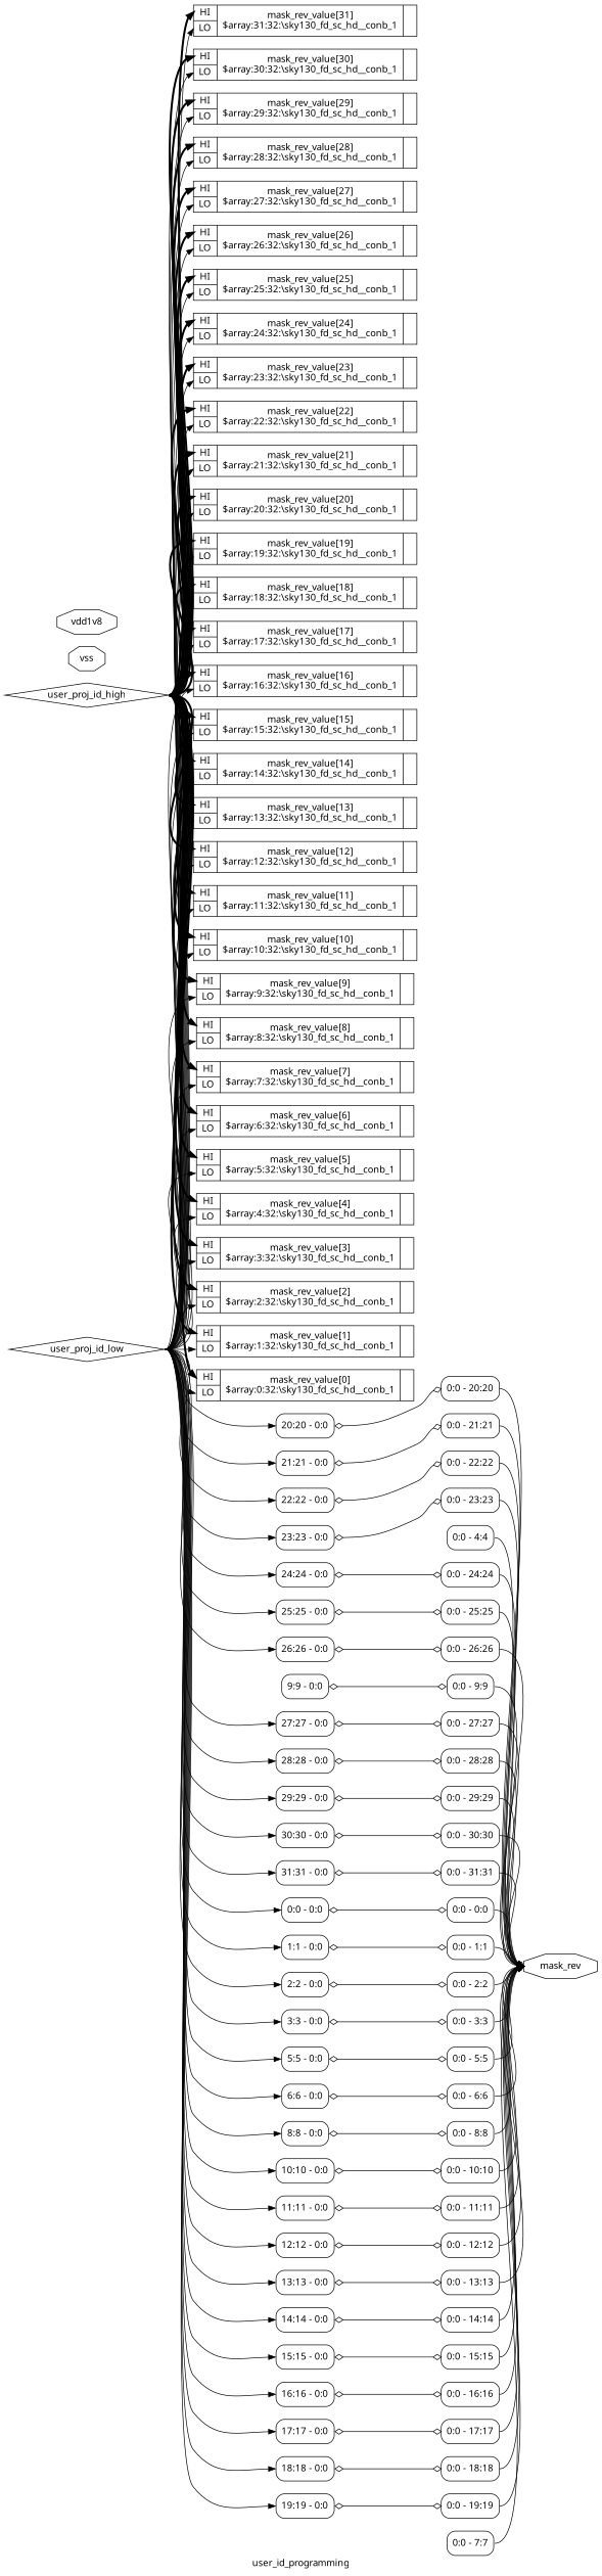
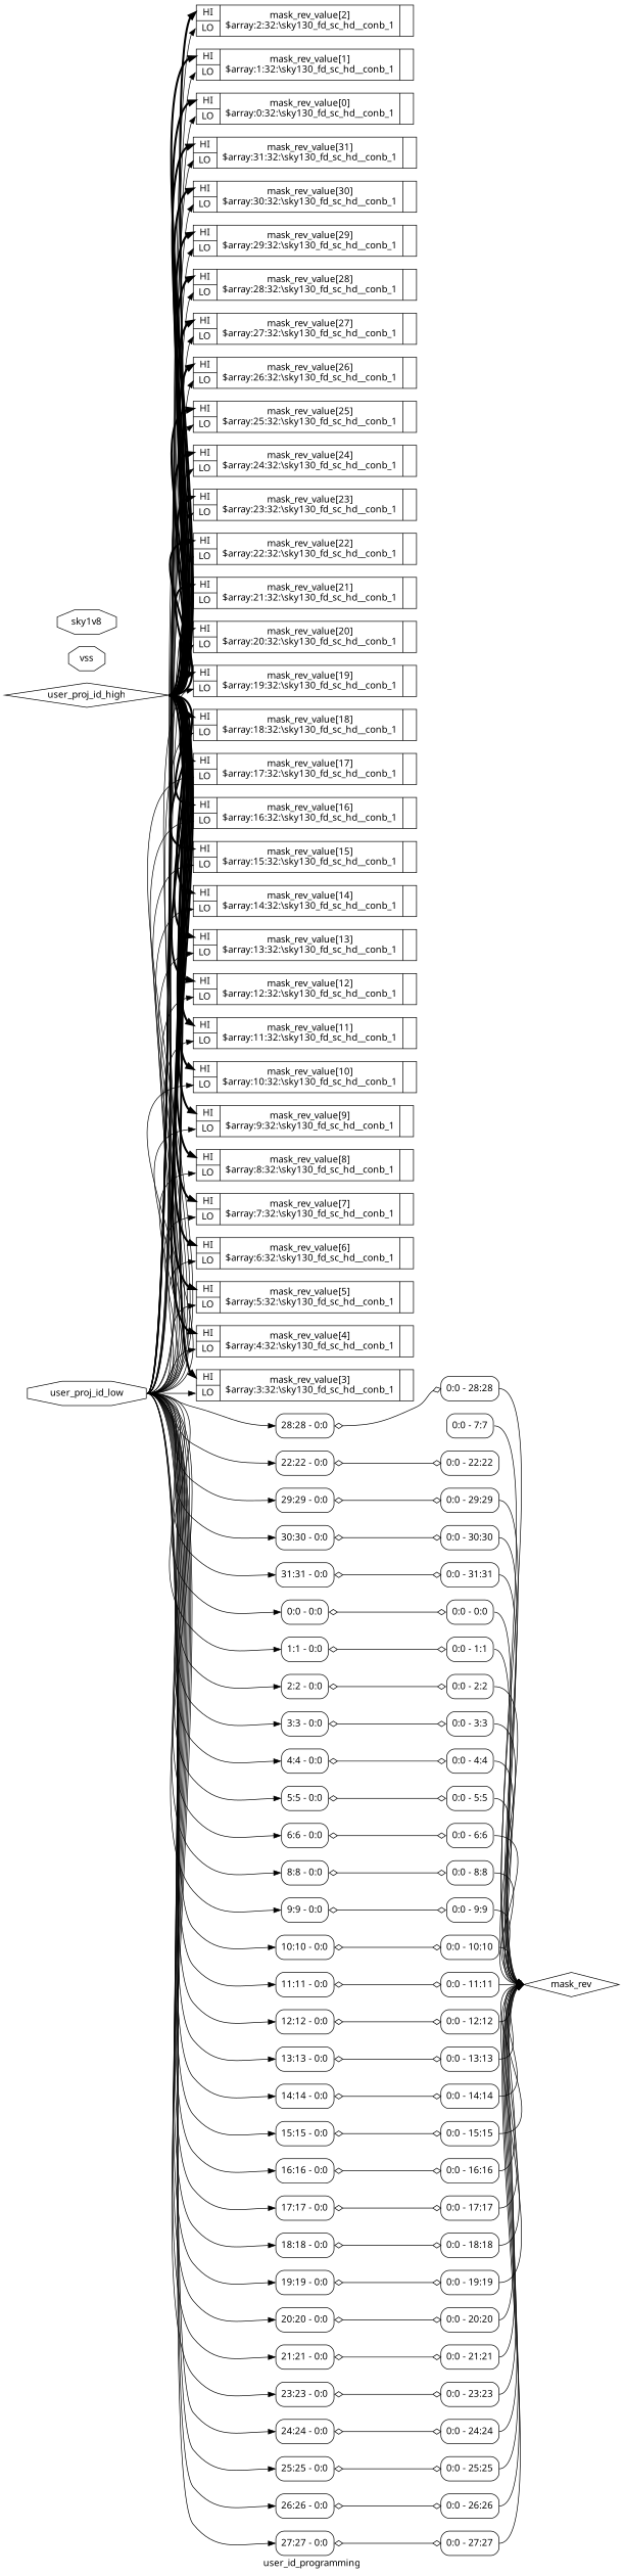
  digraph {
    fontname="Noto Sans"
    label=user_id_programming
    rankdir=LR
    remincross=true
    node [fontname="Noto Sans" shape=record style=rounded]
    edge [color=black fontname="Noto Sans" headport=w tailport=e]
-   n1 [color=black fontcolor=black label=user_proj_id_low shape=diamond style=""]
+   n1 [color=black fontcolor=black label=user_proj_id_low shape=octagon style=""]
    n2 [label="{{<p6> HI|<p7> LO}|mask_rev_value[31]\n$array:31:32:\\sky130_fd_sc_hd__conb_1|{}}" style=""]
    n3 [label="{{<p6> HI|<p7> LO}|mask_rev_value[30]\n$array:30:32:\\sky130_fd_sc_hd__conb_1|{}}" style=""]
    n4 [label="{{<p6> HI|<p7> LO}|mask_rev_value[29]\n$array:29:32:\\sky130_fd_sc_hd__conb_1|{}}" style=""]
    n5 [label="{{<p6> HI|<p7> LO}|mask_rev_value[28]\n$array:28:32:\\sky130_fd_sc_hd__conb_1|{}}" style=""]
    n6 [label="{{<p6> HI|<p7> LO}|mask_rev_value[27]\n$array:27:32:\\sky130_fd_sc_hd__conb_1|{}}" style=""]
    n7 [label="{{<p6> HI|<p7> LO}|mask_rev_value[26]\n$array:26:32:\\sky130_fd_sc_hd__conb_1|{}}" style=""]
    n8 [label="{{<p6> HI|<p7> LO}|mask_rev_value[25]\n$array:25:32:\\sky130_fd_sc_hd__conb_1|{}}" style=""]
    n9 [label="{{<p6> HI|<p7> LO}|mask_rev_value[24]\n$array:24:32:\\sky130_fd_sc_hd__conb_1|{}}" style=""]
    n10 [label="{{<p6> HI|<p7> LO}|mask_rev_value[23]\n$array:23:32:\\sky130_fd_sc_hd__conb_1|{}}" style=""]
    n11 [label="{{<p6> HI|<p7> LO}|mask_rev_value[22]\n$array:22:32:\\sky130_fd_sc_hd__conb_1|{}}" style=""]
    n12 [label="{{<p6> HI|<p7> LO}|mask_rev_value[21]\n$array:21:32:\\sky130_fd_sc_hd__conb_1|{}}" style=""]
    n13 [label="{{<p6> HI|<p7> LO}|mask_rev_value[20]\n$array:20:32:\\sky130_fd_sc_hd__conb_1|{}}" style=""]
    n14 [label="{{<p6> HI|<p7> LO}|mask_rev_value[19]\n$array:19:32:\\sky130_fd_sc_hd__conb_1|{}}" style=""]
    n15 [label="{{<p6> HI|<p7> LO}|mask_rev_value[18]\n$array:18:32:\\sky130_fd_sc_hd__conb_1|{}}" style=""]
    n16 [label="{{<p6> HI|<p7> LO}|mask_rev_value[17]\n$array:17:32:\\sky130_fd_sc_hd__conb_1|{}}" style=""]
    n17 [label="{{<p6> HI|<p7> LO}|mask_rev_value[16]\n$array:16:32:\\sky130_fd_sc_hd__conb_1|{}}" style=""]
    n18 [label="{{<p6> HI|<p7> LO}|mask_rev_value[15]\n$array:15:32:\\sky130_fd_sc_hd__conb_1|{}}" style=""]
    n19 [label="{{<p6> HI|<p7> LO}|mask_rev_value[14]\n$array:14:32:\\sky130_fd_sc_hd__conb_1|{}}" style=""]
    n20 [label="{{<p6> HI|<p7> LO}|mask_rev_value[13]\n$array:13:32:\\sky130_fd_sc_hd__conb_1|{}}" style=""]
    n21 [label="{{<p6> HI|<p7> LO}|mask_rev_value[12]\n$array:12:32:\\sky130_fd_sc_hd__conb_1|{}}" style=""]
    n22 [label="{{<p6> HI|<p7> LO}|mask_rev_value[11]\n$array:11:32:\\sky130_fd_sc_hd__conb_1|{}}" style=""]
    n23 [label="{{<p6> HI|<p7> LO}|mask_rev_value[10]\n$array:10:32:\\sky130_fd_sc_hd__conb_1|{}}" style=""]
    n24 [label="{{<p6> HI|<p7> LO}|mask_rev_value[9]\n$array:9:32:\\sky130_fd_sc_hd__conb_1|{}}" style=""]
    n25 [label="{{<p6> HI|<p7> LO}|mask_rev_value[8]\n$array:8:32:\\sky130_fd_sc_hd__conb_1|{}}" style=""]
    n26 [label="{{<p6> HI|<p7> LO}|mask_rev_value[7]\n$array:7:32:\\sky130_fd_sc_hd__conb_1|{}}" style=""]
    n27 [label="{{<p6> HI|<p7> LO}|mask_rev_value[6]\n$array:6:32:\\sky130_fd_sc_hd__conb_1|{}}" style=""]
    n28 [label="{{<p6> HI|<p7> LO}|mask_rev_value[5]\n$array:5:32:\\sky130_fd_sc_hd__conb_1|{}}" style=""]
    n29 [label="{{<p6> HI|<p7> LO}|mask_rev_value[4]\n$array:4:32:\\sky130_fd_sc_hd__conb_1|{}}" style=""]
    n30 [label="{{<p6> HI|<p7> LO}|mask_rev_value[3]\n$array:3:32:\\sky130_fd_sc_hd__conb_1|{}}" style=""]
    n31 [label="{{<p6> HI|<p7> LO}|mask_rev_value[2]\n$array:2:32:\\sky130_fd_sc_hd__conb_1|{}}" style=""]
    n32 [label="{{<p6> HI|<p7> LO}|mask_rev_value[1]\n$array:1:32:\\sky130_fd_sc_hd__conb_1|{}}" style=""]
    n33 [label="{{<p6> HI|<p7> LO}|mask_rev_value[0]\n$array:0:32:\\sky130_fd_sc_hd__conb_1|{}}" style=""]
    n34 [label="<s0> 0:0 - 0:0 "]
    n35 [label="<s0> 1:1 - 0:0 "]
    n36 [label="<s0> 2:2 - 0:0 "]
    n37 [label="<s0> 3:3 - 0:0 "]
+   n38 [label="<s0> 4:4 - 0:0 "]
    n39 [label="<s0> 5:5 - 0:0 "]
    n40 [label="<s0> 6:6 - 0:0 "]
    n41 [label="<s0> 8:8 - 0:0 "]
    n42 [label="<s0> 9:9 - 0:0 "]
    n43 [label="<s0> 10:10 - 0:0 "]
    n44 [label="<s0> 11:11 - 0:0 "]
    n45 [label="<s0> 12:12 - 0:0 "]
    n46 [label="<s0> 13:13 - 0:0 "]
    n47 [label="<s0> 14:14 - 0:0 "]
    n48 [label="<s0> 15:15 - 0:0 "]
    n49 [label="<s0> 16:16 - 0:0 "]
    n50 [label="<s0> 17:17 - 0:0 "]
    n51 [label="<s0> 18:18 - 0:0 "]
    n52 [label="<s0> 19:19 - 0:0 "]
    n53 [label="<s0> 20:20 - 0:0 "]
    n54 [label="<s0> 21:21 - 0:0 "]
    n55 [label="<s0> 22:22 - 0:0 "]
    n56 [label="<s0> 23:23 - 0:0 "]
    n57 [label="<s0> 24:24 - 0:0 "]
    n58 [label="<s0> 25:25 - 0:0 "]
    n59 [label="<s0> 26:26 - 0:0 "]
    n60 [label="<s0> 27:27 - 0:0 "]
    n61 [label="<s0> 28:28 - 0:0 "]
    n62 [label="<s0> 29:29 - 0:0 "]
    n63 [label="<s0> 30:30 - 0:0 "]
    n64 [label="<s0> 31:31 - 0:0 "]
    n65 [label="<s0> 0:0 - 0:0 "]
    n66 [label="<s0> 0:0 - 1:1 "]
    n67 [label="<s0> 0:0 - 2:2 "]
    n68 [label="<s0> 0:0 - 3:3 "]
    n69 [label="<s0> 0:0 - 4:4 "]
    n70 [label="<s0> 0:0 - 5:5 "]
    n71 [label="<s0> 0:0 - 6:6 "]
    n72 [label="<s0> 0:0 - 8:8 "]
    n73 [label="<s0> 0:0 - 9:9 "]
    n74 [label="<s0> 0:0 - 10:10 "]
    n75 [label="<s0> 0:0 - 11:11 "]
    n76 [label="<s0> 0:0 - 12:12 "]
    n77 [label="<s0> 0:0 - 13:13 "]
    n78 [label="<s0> 0:0 - 14:14 "]
    n79 [label="<s0> 0:0 - 15:15 "]
    n80 [label="<s0> 0:0 - 16:16 "]
    n81 [label="<s0> 0:0 - 17:17 "]
    n82 [label="<s0> 0:0 - 18:18 "]
    n83 [label="<s0> 0:0 - 19:19 "]
    n84 [label="<s0> 0:0 - 20:20 "]
    n85 [label="<s0> 0:0 - 21:21 "]
    n86 [label="<s0> 0:0 - 22:22 "]
    n87 [label="<s0> 0:0 - 23:23 "]
    n88 [label="<s0> 0:0 - 24:24 "]
    n89 [label="<s0> 0:0 - 25:25 "]
    n90 [label="<s0> 0:0 - 26:26 "]
    n91 [label="<s0> 0:0 - 27:27 "]
    n92 [label="<s0> 0:0 - 28:28 "]
    n93 [label="<s0> 0:0 - 29:29 "]
    n94 [label="<s0> 0:0 - 30:30 "]
    n95 [label="<s0> 0:0 - 31:31 "]
    n96 [color=black fontcolor=black label=user_proj_id_high shape=diamond style=""]
-   n97 [color=black fontcolor=black label=mask_rev shape=octagon style=""]
+   n97 [color=black fontcolor=black label=mask_rev shape=diamond style=""]
    n98 [color=black fontcolor=black label=vss shape=octagon style=""]
-   n99 [color=black fontcolor=black label=vdd1v8 shape=octagon style=""]
+   n99 [color=black fontcolor=black label=sky1v8 shape=octagon style=""]
    n100 [label="<s0> 0:0 - 7:7 "]
    n1 -> n2 [headport="p7:w"]
    n1 -> n3 [headport="p7:w"]
    n1 -> n4 [headport="p7:w"]
    n1 -> n5 [headport="p7:w"]
    n1 -> n6 [headport="p7:w"]
    n1 -> n7 [headport="p7:w"]
    n1 -> n8 [headport="p7:w"]
    n1 -> n9 [headport="p7:w"]
    n1 -> n10 [headport="p7:w"]
    n1 -> n11 [headport="p7:w"]
    n1 -> n12 [headport="p7:w"]
    n1 -> n13 [headport="p7:w"]
    n1 -> n14 [headport="p7:w"]
    n1 -> n15 [headport="p7:w"]
    n1 -> n16 [headport="p7:w"]
    n1 -> n17 [headport="p7:w"]
    n1 -> n18 [headport="p7:w"]
    n1 -> n19 [headport="p7:w"]
    n1 -> n20 [headport="p7:w"]
    n1 -> n21 [headport="p7:w"]
    n1 -> n22 [headport="p7:w"]
    n1 -> n23 [headport="p7:w"]
    n1 -> n24 [headport="p7:w"]
    n1 -> n25 [headport="p7:w"]
    n1 -> n26 [headport="p7:w"]
    n1 -> n27 [headport="p7:w"]
    n1 -> n28 [headport="p7:w"]
    n1 -> n29 [headport="p7:w"]
    n1 -> n30 [headport="p7:w"]
    n1 -> n31 [headport="p7:w"]
    n1 -> n32 [headport="p7:w"]
    n1 -> n33 [headport="p7:w"]
    n1 -> n34 [headport="s0:w"]
    n1 -> n35 [headport="s0:w"]
    n1 -> n36 [headport="s0:w"]
    n1 -> n37 [headport="s0:w"]
+   n1 -> n38 [headport="s0:w"]
    n1 -> n39 [headport="s0:w"]
    n1 -> n40 [headport="s0:w"]
    n1 -> n41 [headport="s0:w"]
+   n1 -> n42 [headport="s0:w"]
    n1 -> n43 [headport="s0:w"]
    n1 -> n44 [headport="s0:w"]
    n1 -> n45 [headport="s0:w"]
    n1 -> n46 [headport="s0:w"]
    n1 -> n47 [headport="s0:w"]
    n1 -> n48 [headport="s0:w"]
    n1 -> n49 [headport="s0:w"]
    n1 -> n50 [headport="s0:w"]
    n1 -> n51 [headport="s0:w"]
    n1 -> n52 [headport="s0:w"]
    n1 -> n53 [headport="s0:w"]
    n1 -> n54 [headport="s0:w"]
    n1 -> n55 [headport="s0:w"]
    n1 -> n56 [headport="s0:w"]
    n1 -> n57 [headport="s0:w"]
    n1 -> n58 [headport="s0:w"]
    n1 -> n59 [headport="s0:w"]
    n1 -> n60 [headport="s0:w"]
    n1 -> n61 [headport="s0:w"]
    n1 -> n62 [headport="s0:w"]
    n1 -> n63 [headport="s0:w"]
    n1 -> n64 [headport="s0:w"]
    n34 -> n65 [arrowhead=odiamond arrowtail=odiamond dir=both]
    n35 -> n66 [arrowhead=odiamond arrowtail=odiamond dir=both]
    n36 -> n67 [arrowhead=odiamond arrowtail=odiamond dir=both]
    n37 -> n68 [arrowhead=odiamond arrowtail=odiamond dir=both]
+   n38 -> n69 [arrowhead=odiamond arrowtail=odiamond dir=both]
    n39 -> n70 [arrowhead=odiamond arrowtail=odiamond dir=both]
    n40 -> n71 [arrowhead=odiamond arrowtail=odiamond dir=both]
    n41 -> n72 [arrowhead=odiamond arrowtail=odiamond dir=both]
    n42 -> n73 [arrowhead=odiamond arrowtail=odiamond dir=both]
    n43 -> n74 [arrowhead=odiamond arrowtail=odiamond dir=both]
    n44 -> n75 [arrowhead=odiamond arrowtail=odiamond dir=both]
    n45 -> n76 [arrowhead=odiamond arrowtail=odiamond dir=both]
    n46 -> n77 [arrowhead=odiamond arrowtail=odiamond dir=both]
    n47 -> n78 [arrowhead=odiamond arrowtail=odiamond dir=both]
    n48 -> n79 [arrowhead=odiamond arrowtail=odiamond dir=both]
    n49 -> n80 [arrowhead=odiamond arrowtail=odiamond dir=both]
    n50 -> n81 [arrowhead=odiamond arrowtail=odiamond dir=both]
    n51 -> n82 [arrowhead=odiamond arrowtail=odiamond dir=both]
    n52 -> n83 [arrowhead=odiamond arrowtail=odiamond dir=both]
    n53 -> n84 [arrowhead=odiamond arrowtail=odiamond dir=both]
    n54 -> n85 [arrowhead=odiamond arrowtail=odiamond dir=both]
    n55 -> n86 [arrowhead=odiamond arrowtail=odiamond dir=both]
    n56 -> n87 [arrowhead=odiamond arrowtail=odiamond dir=both]
    n57 -> n88 [arrowhead=odiamond arrowtail=odiamond dir=both]
    n58 -> n89 [arrowhead=odiamond arrowtail=odiamond dir=both]
    n59 -> n90 [arrowhead=odiamond arrowtail=odiamond dir=both]
    n60 -> n91 [arrowhead=odiamond arrowtail=odiamond dir=both]
    n61 -> n92 [arrowhead=odiamond arrowtail=odiamond dir=both]
    n62 -> n93 [arrowhead=odiamond arrowtail=odiamond dir=both]
    n63 -> n94 [arrowhead=odiamond arrowtail=odiamond dir=both]
    n64 -> n95 [arrowhead=odiamond arrowtail=odiamond dir=both]
    n65 -> n97 [tailport="s0:e"]
    n66 -> n97 [tailport="s0:e"]
    n67 -> n97 [tailport="s0:e"]
    n68 -> n97 [tailport="s0:e"]
    n69 -> n97 [arrowhead=odiamond tailport="s0:e"]
    n70 -> n97 [tailport="s0:e"]
    n71 -> n97 [tailport="s0:e"]
    n72 -> n97 [tailport="s0:e"]
    n73 -> n97 [tailport="s0:e"]
    n74 -> n97 [tailport="s0:e"]
    n75 -> n97 [tailport="s0:e"]
    n76 -> n97 [tailport="s0:e"]
    n77 -> n97 [tailport="s0:e"]
    n78 -> n97 [tailport="s0:e"]
    n79 -> n97 [tailport="s0:e"]
    n80 -> n97 [tailport="s0:e"]
    n81 -> n97 [tailport="s0:e"]
    n82 -> n97 [tailport="s0:e"]
    n83 -> n97 [tailport="s0:e"]
    n84 -> n97 [tailport="s0:e"]
    n85 -> n97 [tailport="s0:e"]
-   n86 -> n97 [tailport="s0:e"]
    n87 -> n97 [tailport="s0:e"]
    n88 -> n97 [tailport="s0:e"]
    n89 -> n97 [tailport="s0:e"]
    n90 -> n97 [tailport="s0:e"]
    n91 -> n97 [tailport="s0:e"]
    n92 -> n97 [tailport="s0:e"]
    n93 -> n97 [tailport="s0:e"]
    n94 -> n97 [tailport="s0:e"]
    n95 -> n97 [tailport="s0:e"]
    n96 -> n2 [headport="p6:w" style="setlinewidth(3)"]
    n96 -> n3 [headport="p6:w" style="setlinewidth(3)"]
    n96 -> n4 [headport="p6:w" style="setlinewidth(3)"]
    n96 -> n5 [headport="p6:w" style="setlinewidth(3)"]
    n96 -> n6 [headport="p6:w" style="setlinewidth(3)"]
    n96 -> n7 [headport="p6:w" style="setlinewidth(3)"]
    n96 -> n8 [headport="p6:w" style="setlinewidth(3)"]
    n96 -> n9 [headport="p6:w" style="setlinewidth(3)"]
    n96 -> n10 [headport="p6:w" style="setlinewidth(3)"]
    n96 -> n11 [headport="p6:w" style="setlinewidth(3)"]
    n96 -> n12 [headport="p6:w" style="setlinewidth(3)"]
    n96 -> n13 [headport="p6:w" style="setlinewidth(3)"]
    n96 -> n14 [headport="p6:w" style="setlinewidth(3)"]
    n96 -> n15 [headport="p6:w" style="setlinewidth(3)"]
    n96 -> n16 [headport="p6:w" style="setlinewidth(3)"]
    n96 -> n17 [headport="p6:w" style="setlinewidth(3)"]
    n96 -> n18 [headport="p6:w" style="setlinewidth(3)"]
    n96 -> n19 [headport="p6:w" style="setlinewidth(3)"]
    n96 -> n20 [headport="p6:w" style="setlinewidth(3)"]
    n96 -> n21 [headport="p6:w" style="setlinewidth(3)"]
    n96 -> n22 [headport="p6:w" style="setlinewidth(3)"]
    n96 -> n23 [headport="p6:w" style="setlinewidth(3)"]
    n96 -> n24 [headport="p6:w" style="setlinewidth(3)"]
    n96 -> n25 [headport="p6:w" style="setlinewidth(3)"]
    n96 -> n26 [headport="p6:w" style="setlinewidth(3)"]
    n96 -> n27 [headport="p6:w" style="setlinewidth(3)"]
    n96 -> n28 [headport="p6:w" style="setlinewidth(3)"]
    n96 -> n29 [headport="p6:w" style="setlinewidth(3)"]
    n96 -> n30 [headport="p6:w" style="setlinewidth(3)"]
    n96 -> n31 [headport="p6:w" style="setlinewidth(3)"]
    n96 -> n32 [headport="p6:w" style="setlinewidth(3)"]
    n96 -> n33 [headport="p6:w" style="setlinewidth(3)"]
    n100 -> n97 [arrowhead=odiamond tailport="s0:e"]
  }
